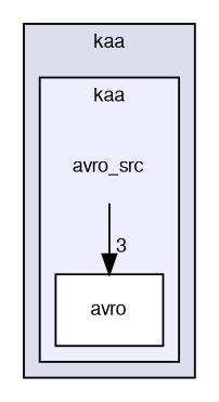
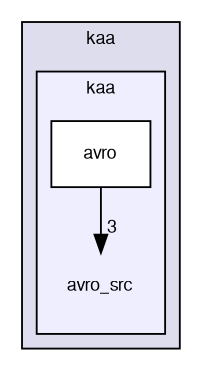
  digraph {
    compound=true
    node [fontname=FreeSans fontsize=10]
    n1 [label=avro_src shape=plaintext]
    n2 [color=black fillcolor=white label=avro shape=box style=filled]
    subgraph cluster_1 {
      bgcolor="#ddddee"
      fontname=FreeSans
      fontsize=10
      label=kaa
      pencolor=black
      subgraph cluster_2 {
        bgcolor="#eeeeff"
        fontname=FreeSans
        fontsize=10
        pencolor=black
        n1
        n2
      }
    }
-   n1 -> n2 [headlabel=3 labeldistance=1.5 labelfontname=FreeSans labelfontsize=10]
+   n2 -> n1 [headlabel=3 labeldistance=1.5 labelfontname=FreeSans labelfontsize=10]
  }
